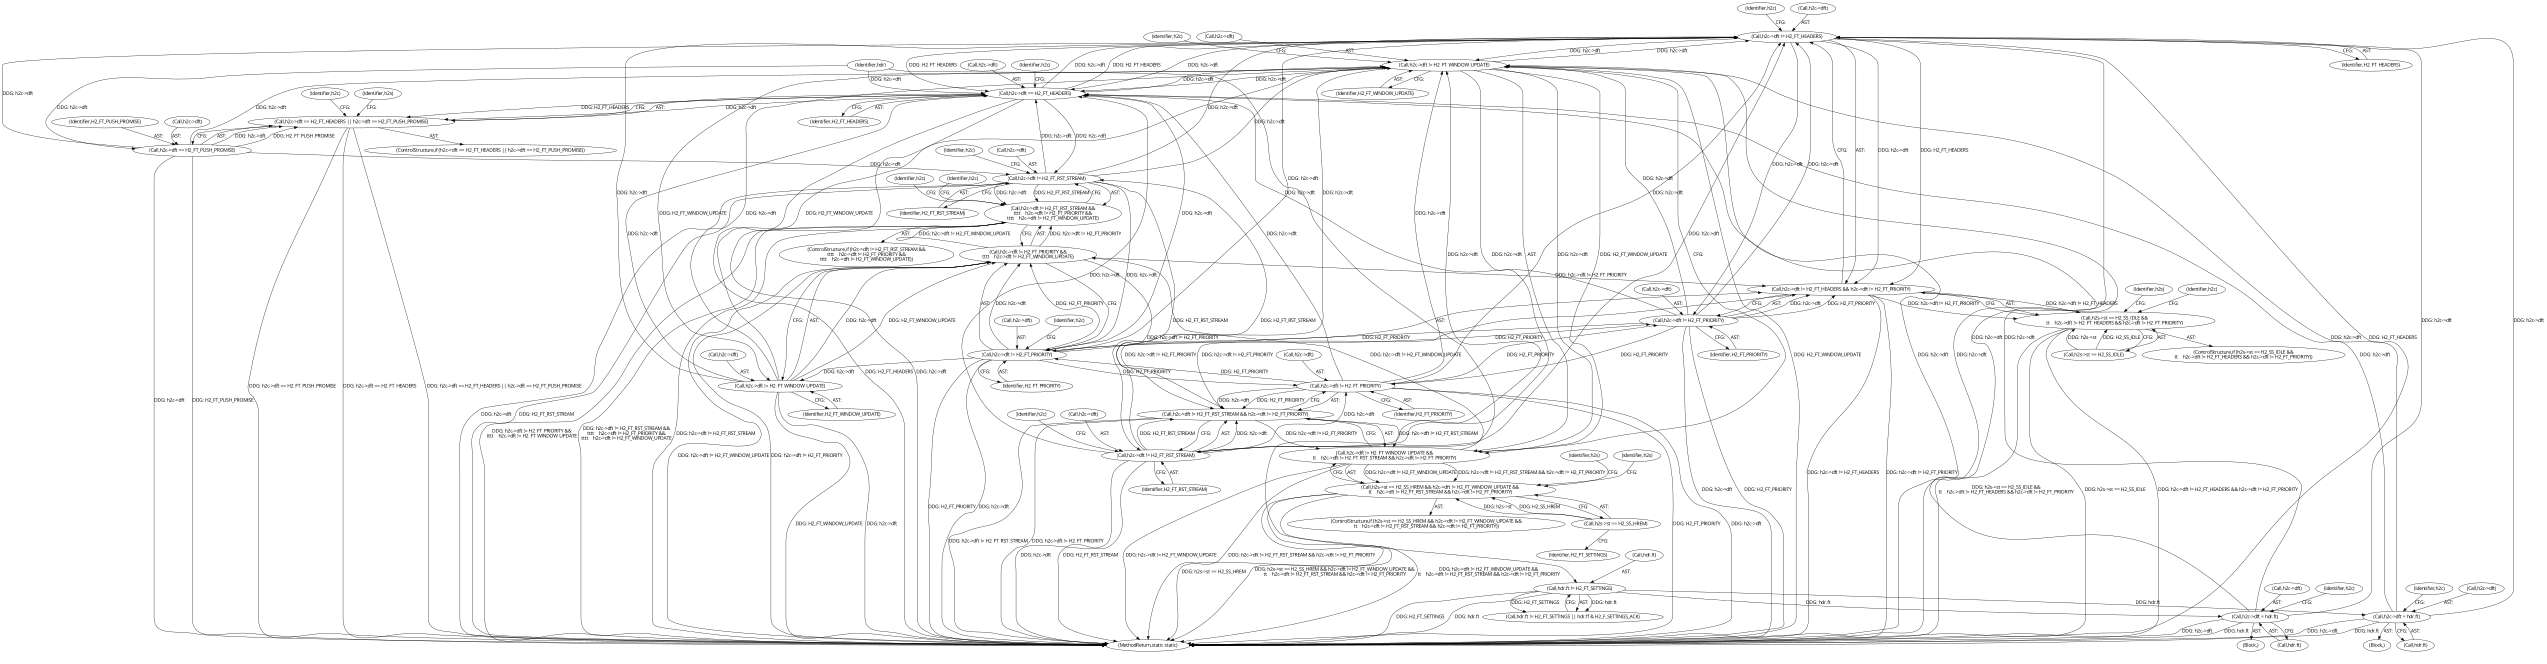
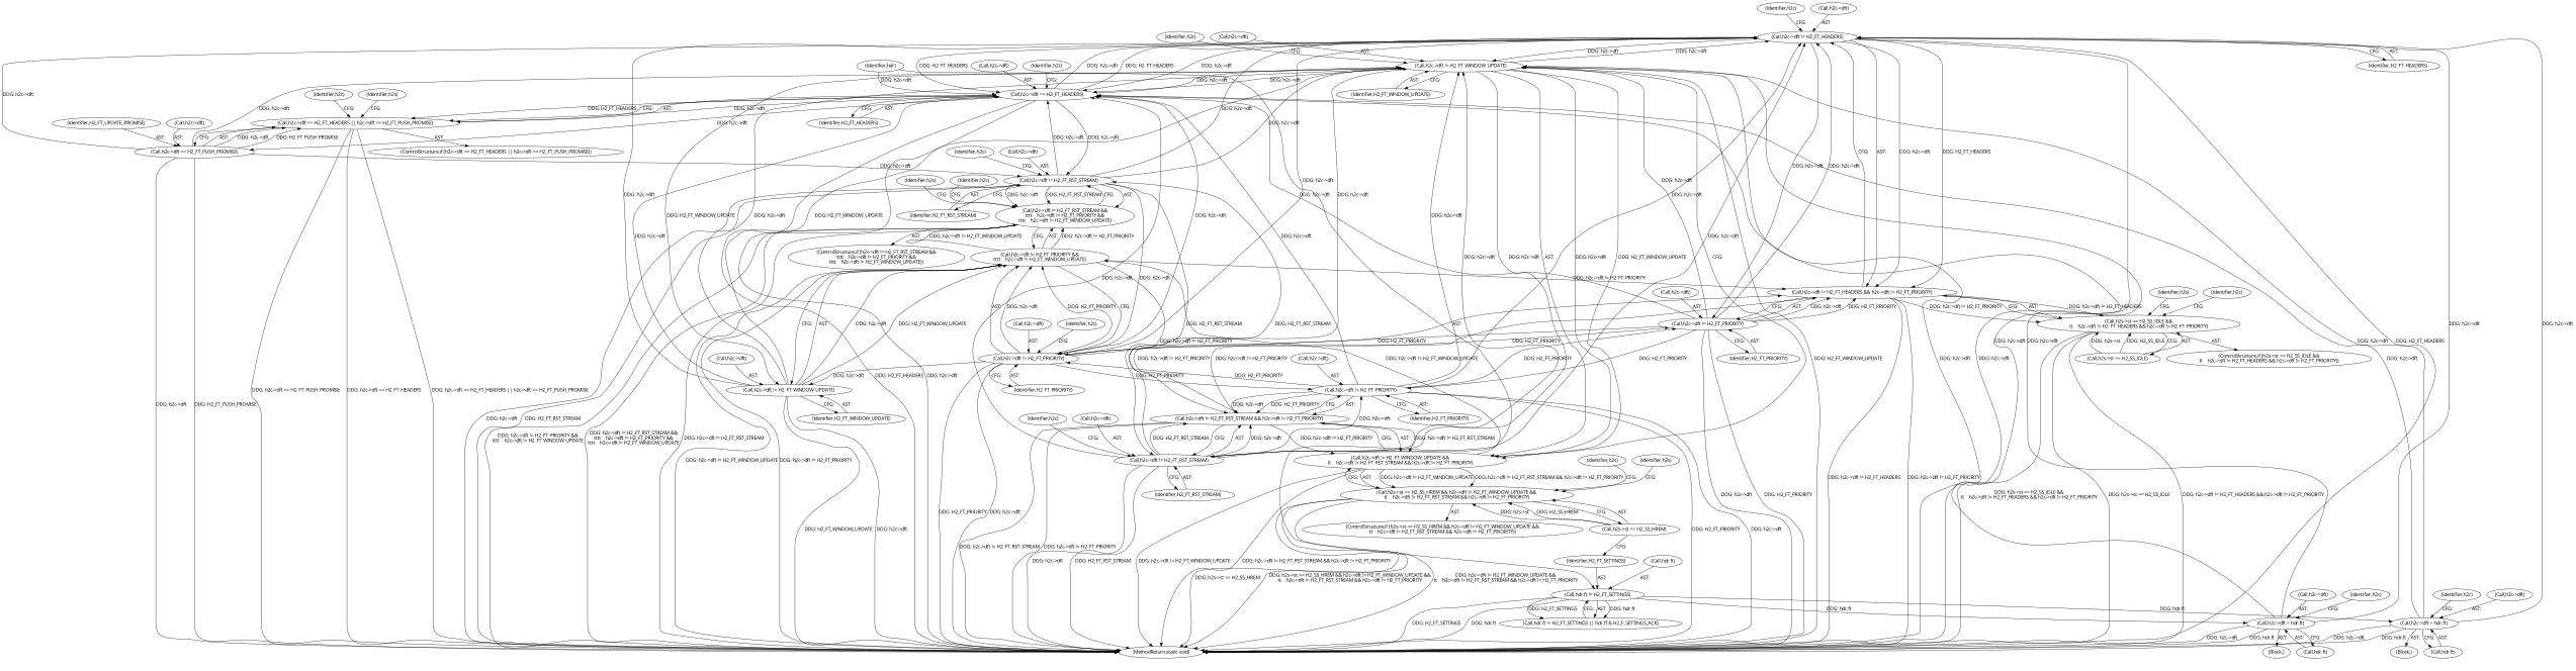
  digraph {
    fontname="Open Sans"
    node [fontname="Open Sans"]
    edge [fontname="Open Sans"]
    n1 [label="(Call,h2c->dft != H2_FT_HEADERS)"]
    n2 [label="(Call,h2c->dft != H2_FT_WINDOW_UPDATE)"]
    n3 [label="(Call,h2c->dft == H2_FT_HEADERS)"]
    n4 [label="(Call,h2c->dft != H2_FT_PRIORITY)"]
    n5 [label="(Call,h2c->dft != H2_FT_HEADERS && h2c->dft != H2_FT_PRIORITY)"]
-   n6 [label="(MethodReturn,static static)"]
+   n6 [label="(MethodReturn,static void)"]
    n7 [label="(Identifier,H2_FT_HEADERS)"]
    n8 [label="(Call,h2c->dft != H2_FT_RST_STREAM)"]
    n9 [label="(Call,h2c->dft != H2_FT_WINDOW_UPDATE)"]
    n10 [label="(Call,h2c->dft != H2_FT_WINDOW_UPDATE &&\n\t\t    h2c->dft != H2_FT_RST_STREAM && h2c->dft != H2_FT_PRIORITY)"]
    n11 [label="(Identifier,H2_FT_WINDOW_UPDATE)"]
    n12 [label="(Call,h2c->dft != H2_FT_RST_STREAM)"]
    n13 [label="(Call,h2c->dft == H2_FT_PUSH_PROMISE)"]
    n14 [label="(Call,h2c->dft == H2_FT_HEADERS || h2c->dft == H2_FT_PUSH_PROMISE)"]
    n15 [label="(Identifier,H2_FT_HEADERS)"]
    n16 [label="(Call,h2c->dft != H2_FT_PRIORITY)"]
    n17 [label="(Call,h2c->dft != H2_FT_PRIORITY)"]
    n18 [label="(Identifier,H2_FT_PRIORITY)"]
    n19 [label="(Call,h2c->dft != H2_FT_RST_STREAM && h2c->dft != H2_FT_PRIORITY)"]
    n20 [label="(Call,h2s->st == H2_SS_IDLE &&\n\t\t    h2c->dft != H2_FT_HEADERS && h2c->dft != H2_FT_PRIORITY)"]
    n21 [label="(Identifier,H2_FT_RST_STREAM)"]
    n22 [label="(Call,h2c->dft != H2_FT_PRIORITY &&\n\t\t\t\t    h2c->dft != H2_FT_WINDOW_UPDATE)"]
    n23 [label="(Identifier,H2_FT_WINDOW_UPDATE)"]
    n24 [label="(Call,h2s->st == H2_SS_HREM && h2c->dft != H2_FT_WINDOW_UPDATE &&\n\t\t    h2c->dft != H2_FT_RST_STREAM && h2c->dft != H2_FT_PRIORITY)"]
    n25 [label="(Call,h2c->dft != H2_FT_RST_STREAM &&\n\t\t\t\t    h2c->dft != H2_FT_PRIORITY &&\n\t\t\t\t    h2c->dft != H2_FT_WINDOW_UPDATE)"]
    n26 [label="(Identifier,H2_FT_RST_STREAM)"]
    n27 [label="(Identifier,H2_FT_PRIORITY)"]
    n28 [label="(Identifier,H2_FT_PRIORITY)"]
    n29 [label="(ControlStructure,if (h2c->dft != H2_FT_RST_STREAM &&\n\t\t\t\t    h2c->dft != H2_FT_PRIORITY &&\n\t\t\t\t    h2c->dft != H2_FT_WINDOW_UPDATE))"]
    n30 [label="(ControlStructure,if (h2c->dft == H2_FT_HEADERS || h2c->dft == H2_FT_PUSH_PROMISE))"]
    n31 [label="(Call,h2c->dft = hdr.ft)"]
    n32 [label="(Call,hdr.ft)"]
    n33 [label="(Block,)"]
    n34 [label="(Call,hdr.ft != H2_FT_SETTINGS)"]
    n35 [label="(Call,h2c->dft = hdr.ft)"]
    n36 [label="(Call,hdr.ft != H2_FT_SETTINGS || hdr.ff & H2_F_SETTINGS_ACK)"]
    n37 [label="(Block,)"]
    n38 [label="(Call,hdr.ft)"]
    n39 [label="(Identifier,H2_FT_SETTINGS)"]
-   n40 [label="(Identifier,H2_FT_PUSH_PROMISE)"]
+   n40 [label="(Identifier,H2_FT_UPDATE_PROMISE)"]
    n41 [label="(Call,h2s->st == H2_SS_IDLE)"]
    n42 [label="(ControlStructure,if (h2s->st == H2_SS_IDLE &&\n\t\t    h2c->dft != H2_FT_HEADERS && h2c->dft != H2_FT_PRIORITY))"]
    n43 [label="(Call,h2s->st == H2_SS_HREM)"]
    n44 [label="(ControlStructure,if (h2s->st == H2_SS_HREM && h2c->dft != H2_FT_WINDOW_UPDATE &&\n\t\t    h2c->dft != H2_FT_RST_STREAM && h2c->dft != H2_FT_PRIORITY))"]
    n45 [label="(Identifier,hdr)"]
    n46 [label="(Identifier,h2c)"]
    n47 [label="(Identifier,h2c)"]
    n48 [label="(Identifier,h2s)"]
    n49 [label="(Identifier,h2c)"]
    n50 [label="(Call,h2c->dft)"]
    n51 [label="(Call,h2c->dft)"]
    n52 [label="(Identifier,h2c)"]
    n53 [label="(Call,h2c->dft)"]
    n54 [label="(Call,h2c->dft)"]
    n55 [label="(Identifier,h2s)"]
    n56 [label="(Identifier,h2c)"]
    n57 [label="(Call,h2c->dft)"]
    n58 [label="(Call,h2c->dft)"]
    n59 [label="(Call,h2c->dft)"]
    n60 [label="(Identifier,h2c)"]
    n61 [label="(Call,h2c->dft)"]
    n62 [label="(Identifier,h2c)"]
    n63 [label="(Call,h2c->dft)"]
    n64 [label="(Call,h2c->dft)"]
    n65 [label="(Call,h2c->dft)"]
    n66 [label="(Identifier,h2c)"]
    n67 [label="(Call,h2c->dft)"]
    n68 [label="(Identifier,h2c)"]
    n69 [label="(Identifier,h2c)"]
    n70 [label="(Identifier,h2c)"]
    n71 [label="(Identifier,h2c)"]
    n72 [label="(Identifier,h2s)"]
    n73 [label="(Identifier,h2s)"]
    n74 [label="(Call,hdr.ft)"]
    n1 -> n2 [label="DDG: h2c->dft"]
    n1 -> n3 [label="DDG: h2c->dft"]
    n1 -> n3 [label="DDG: H2_FT_HEADERS"]
    n1 -> n4 [label="DDG: h2c->dft"]
    n1 -> n5 [label="AST: "]
    n1 -> n5 [label="DDG: h2c->dft"]
    n1 -> n5 [label="DDG: H2_FT_HEADERS"]
    n1 -> n6 [label="DDG: h2c->dft"]
    n1 -> n6 [label="DDG: H2_FT_HEADERS"]
    n1 -> n7 [label="CFG: "]
    n2 -> n1 [label="DDG: h2c->dft"]
    n2 -> n3 [label="DDG: h2c->dft"]
    n2 -> n6 [label="DDG: h2c->dft"]
    n2 -> n6 [label="DDG: H2_FT_WINDOW_UPDATE"]
    n2 -> n8 [label="DDG: h2c->dft"]
    n2 -> n9 [label="DDG: H2_FT_WINDOW_UPDATE"]
    n2 -> n10 [label="AST: "]
    n2 -> n10 [label="DDG: h2c->dft"]
    n2 -> n10 [label="DDG: H2_FT_WINDOW_UPDATE"]
    n2 -> n11 [label="CFG: "]
    n3 -> n1 [label="DDG: h2c->dft"]
    n3 -> n1 [label="DDG: H2_FT_HEADERS"]
    n3 -> n2 [label="DDG: h2c->dft"]
    n3 -> n6 [label="DDG: h2c->dft"]
    n3 -> n6 [label="DDG: H2_FT_HEADERS"]
    n3 -> n12 [label="DDG: h2c->dft"]
-   n45 -> n13 [label="DDG: h2c->dft"]
+   n3 -> n13 [label="DDG: h2c->dft"]
    n3 -> n14 [label="AST: "]
    n3 -> n14 [label="DDG: h2c->dft"]
    n3 -> n14 [label="DDG: H2_FT_HEADERS"]
    n3 -> n15 [label="CFG: "]
    n4 -> n1 [label="DDG: h2c->dft"]
    n4 -> n2 [label="DDG: h2c->dft"]
    n4 -> n3 [label="DDG: h2c->dft"]
    n4 -> n5 [label="AST: "]
    n4 -> n5 [label="DDG: h2c->dft"]
    n4 -> n5 [label="DDG: H2_FT_PRIORITY"]
    n4 -> n6 [label="DDG: h2c->dft"]
    n4 -> n6 [label="DDG: H2_FT_PRIORITY"]
    n4 -> n16 [label="DDG: H2_FT_PRIORITY"]
    n4 -> n17 [label="DDG: H2_FT_PRIORITY"]
    n4 -> n18 [label="CFG: "]
    n5 -> n1 [label="CFG: "]
    n5 -> n4 [label="CFG: "]
    n5 -> n6 [label="DDG: h2c->dft != H2_FT_HEADERS"]
    n5 -> n6 [label="DDG: h2c->dft != H2_FT_PRIORITY"]
    n5 -> n19 [label="DDG: h2c->dft != H2_FT_PRIORITY"]
    n5 -> n20 [label="AST: "]
    n5 -> n20 [label="DDG: h2c->dft != H2_FT_HEADERS"]
    n5 -> n20 [label="DDG: h2c->dft != H2_FT_PRIORITY"]
    n7 -> n1 [label="AST: "]
    n8 -> n1 [label="DDG: h2c->dft"]
    n8 -> n2 [label="DDG: h2c->dft"]
    n8 -> n3 [label="DDG: h2c->dft"]
    n8 -> n6 [label="DDG: h2c->dft"]
    n8 -> n6 [label="DDG: H2_FT_RST_STREAM"]
    n8 -> n12 [label="DDG: H2_FT_RST_STREAM"]
    n8 -> n16 [label="DDG: h2c->dft"]
    n8 -> n19 [label="AST: "]
    n8 -> n19 [label="DDG: h2c->dft"]
    n8 -> n19 [label="DDG: H2_FT_RST_STREAM"]
    n8 -> n21 [label="CFG: "]
    n9 -> n1 [label="DDG: h2c->dft"]
    n9 -> n2 [label="DDG: h2c->dft"]
    n9 -> n2 [label="DDG: H2_FT_WINDOW_UPDATE"]
    n9 -> n3 [label="DDG: h2c->dft"]
    n9 -> n6 [label="DDG: h2c->dft"]
    n9 -> n6 [label="DDG: H2_FT_WINDOW_UPDATE"]
    n9 -> n22 [label="AST: "]
    n9 -> n22 [label="DDG: h2c->dft"]
    n9 -> n22 [label="DDG: H2_FT_WINDOW_UPDATE"]
    n9 -> n23 [label="CFG: "]
    n10 -> n2 [label="CFG: "]
    n10 -> n6 [label="DDG: h2c->dft != H2_FT_RST_STREAM && h2c->dft != H2_FT_PRIORITY"]
    n10 -> n6 [label="DDG: h2c->dft != H2_FT_WINDOW_UPDATE"]
    n10 -> n19 [label="CFG: "]
    n10 -> n22 [label="DDG: h2c->dft != H2_FT_WINDOW_UPDATE"]
    n10 -> n24 [label="AST: "]
    n10 -> n24 [label="DDG: h2c->dft != H2_FT_WINDOW_UPDATE"]
    n10 -> n24 [label="DDG: h2c->dft != H2_FT_RST_STREAM && h2c->dft != H2_FT_PRIORITY"]
    n11 -> n2 [label="AST: "]
    n12 -> n1 [label="DDG: h2c->dft"]
    n12 -> n2 [label="DDG: h2c->dft"]
    n12 -> n3 [label="DDG: h2c->dft"]
    n12 -> n6 [label="DDG: h2c->dft"]
    n12 -> n6 [label="DDG: H2_FT_RST_STREAM"]
    n12 -> n8 [label="DDG: H2_FT_RST_STREAM"]
    n12 -> n17 [label="DDG: h2c->dft"]
    n12 -> n25 [label="AST: "]
    n12 -> n25 [label="DDG: h2c->dft"]
    n12 -> n25 [label="DDG: H2_FT_RST_STREAM"]
    n12 -> n26 [label="CFG: "]
    n13 -> n1 [label="DDG: h2c->dft"]
    n13 -> n2 [label="DDG: h2c->dft"]
    n13 -> n6 [label="DDG: H2_FT_PUSH_PROMISE"]
    n13 -> n6 [label="DDG: h2c->dft"]
    n13 -> n12 [label="DDG: h2c->dft"]
    n13 -> n14 [label="AST: "]
    n13 -> n14 [label="DDG: h2c->dft"]
    n13 -> n14 [label="DDG: H2_FT_PUSH_PROMISE"]
    n14 -> n3 [label="CFG: "]
    n14 -> n6 [label="DDG: h2c->dft == H2_FT_PUSH_PROMISE"]
    n14 -> n6 [label="DDG: h2c->dft == H2_FT_HEADERS"]
    n14 -> n6 [label="DDG: h2c->dft == H2_FT_HEADERS || h2c->dft == H2_FT_PUSH_PROMISE"]
    n14 -> n13 [label="CFG: "]
    n14 -> n30 [label="AST: "]
    n15 -> n3 [label="AST: "]
    n16 -> n1 [label="DDG: h2c->dft"]
    n16 -> n2 [label="DDG: h2c->dft"]
    n16 -> n3 [label="DDG: h2c->dft"]
    n16 -> n4 [label="DDG: H2_FT_PRIORITY"]
    n16 -> n6 [label="DDG: H2_FT_PRIORITY"]
    n16 -> n6 [label="DDG: h2c->dft"]
    n16 -> n17 [label="DDG: H2_FT_PRIORITY"]
    n16 -> n19 [label="AST: "]
    n16 -> n19 [label="DDG: h2c->dft"]
    n16 -> n19 [label="DDG: H2_FT_PRIORITY"]
    n16 -> n27 [label="CFG: "]
    n17 -> n1 [label="DDG: h2c->dft"]
    n17 -> n2 [label="DDG: h2c->dft"]
    n17 -> n3 [label="DDG: h2c->dft"]
    n17 -> n4 [label="DDG: H2_FT_PRIORITY"]
    n17 -> n6 [label="DDG: H2_FT_PRIORITY"]
    n17 -> n6 [label="DDG: h2c->dft"]
    n17 -> n9 [label="DDG: h2c->dft"]
    n17 -> n16 [label="DDG: H2_FT_PRIORITY"]
    n17 -> n22 [label="AST: "]
    n17 -> n22 [label="DDG: h2c->dft"]
    n17 -> n22 [label="DDG: H2_FT_PRIORITY"]
    n17 -> n28 [label="CFG: "]
    n18 -> n4 [label="AST: "]
    n19 -> n5 [label="DDG: h2c->dft != H2_FT_PRIORITY"]
    n19 -> n6 [label="DDG: h2c->dft != H2_FT_RST_STREAM"]
    n19 -> n6 [label="DDG: h2c->dft != H2_FT_PRIORITY"]
    n19 -> n8 [label="CFG: "]
    n19 -> n10 [label="AST: "]
    n19 -> n10 [label="DDG: h2c->dft != H2_FT_RST_STREAM"]
    n19 -> n10 [label="DDG: h2c->dft != H2_FT_PRIORITY"]
    n19 -> n16 [label="CFG: "]
    n20 -> n5 [label="CFG: "]
    n20 -> n6 [label="DDG: h2s->st == H2_SS_IDLE"]
    n20 -> n6 [label="DDG: h2c->dft != H2_FT_HEADERS && h2c->dft != H2_FT_PRIORITY"]
    n20 -> n6 [label="DDG: h2s->st == H2_SS_IDLE &&\n\t\t    h2c->dft != H2_FT_HEADERS && h2c->dft != H2_FT_PRIORITY"]
    n20 -> n41 [label="CFG: "]
    n20 -> n42 [label="AST: "]
    n21 -> n8 [label="AST: "]
    n22 -> n5 [label="DDG: h2c->dft != H2_FT_PRIORITY"]
    n22 -> n6 [label="DDG: h2c->dft != H2_FT_PRIORITY"]
    n22 -> n6 [label="DDG: h2c->dft != H2_FT_WINDOW_UPDATE"]
    n22 -> n9 [label="CFG: "]
    n22 -> n17 [label="CFG: "]
    n22 -> n19 [label="DDG: h2c->dft != H2_FT_PRIORITY"]
    n22 -> n25 [label="AST: "]
    n22 -> n25 [label="DDG: h2c->dft != H2_FT_PRIORITY"]
    n22 -> n25 [label="DDG: h2c->dft != H2_FT_WINDOW_UPDATE"]
    n23 -> n9 [label="AST: "]
    n24 -> n6 [label="DDG: h2s->st == H2_SS_HREM && h2c->dft != H2_FT_WINDOW_UPDATE &&\n\t\t    h2c->dft != H2_FT_RST_STREAM && h2c->dft != H2_FT_PRIORITY"]
    n24 -> n6 [label="DDG: h2c->dft != H2_FT_WINDOW_UPDATE &&\n\t\t    h2c->dft != H2_FT_RST_STREAM && h2c->dft != H2_FT_PRIORITY"]
    n24 -> n6 [label="DDG: h2s->st == H2_SS_HREM"]
    n24 -> n10 [label="CFG: "]
    n24 -> n43 [label="CFG: "]
    n24 -> n44 [label="AST: "]
    n25 -> n6 [label="DDG: h2c->dft != H2_FT_RST_STREAM &&\n\t\t\t\t    h2c->dft != H2_FT_PRIORITY &&\n\t\t\t\t    h2c->dft != H2_FT_WINDOW_UPDATE"]
    n25 -> n6 [label="DDG: h2c->dft != H2_FT_RST_STREAM"]
    n25 -> n6 [label="DDG: h2c->dft != H2_FT_PRIORITY &&\n\t\t\t\t    h2c->dft != H2_FT_WINDOW_UPDATE"]
    n25 -> n12 [label="CFG: "]
    n25 -> n22 [label="CFG: "]
    n25 -> n29 [label="AST: "]
    n26 -> n12 [label="AST: "]
    n27 -> n16 [label="AST: "]
    n28 -> n17 [label="AST: "]
    n31 -> n1 [label="DDG: h2c->dft"]
    n31 -> n2 [label="DDG: h2c->dft"]
    n31 -> n3 [label="DDG: h2c->dft"]
    n31 -> n6 [label="DDG: h2c->dft"]
    n31 -> n6 [label="DDG: hdr.ft"]
    n31 -> n32 [label="CFG: "]
    n31 -> n33 [label="AST: "]
    n32 -> n31 [label="AST: "]
    n34 -> n6 [label="DDG: H2_FT_SETTINGS"]
    n34 -> n6 [label="DDG: hdr.ft"]
    n34 -> n31 [label="DDG: hdr.ft"]
    n34 -> n35 [label="DDG: hdr.ft"]
    n34 -> n36 [label="AST: "]
    n34 -> n36 [label="DDG: hdr.ft"]
    n34 -> n36 [label="DDG: H2_FT_SETTINGS"]
    n35 -> n1 [label="DDG: h2c->dft"]
    n35 -> n2 [label="DDG: h2c->dft"]
    n35 -> n3 [label="DDG: h2c->dft"]
    n35 -> n6 [label="DDG: h2c->dft"]
    n35 -> n6 [label="DDG: hdr.ft"]
    n35 -> n37 [label="AST: "]
    n35 -> n38 [label="CFG: "]
    n36 -> n34 [label="CFG: "]
    n38 -> n35 [label="AST: "]
+   n39 -> n34 [label="AST: "]
    n40 -> n13 [label="AST: "]
    n41 -> n20 [label="AST: "]
    n41 -> n20 [label="DDG: h2s->st"]
    n41 -> n20 [label="DDG: H2_SS_IDLE"]
    n43 -> n24 [label="AST: "]
    n43 -> n24 [label="DDG: h2s->st"]
    n43 -> n24 [label="DDG: H2_SS_HREM"]
    n43 -> n39 [label="CFG: "]
    n45 -> n3 [label="DDG: h2c->dft"]
    n45 -> n34 [label="AST: "]
    n46 -> n8 [label="CFG: "]
    n47 -> n20 [label="CFG: "]
    n48 -> n20 [label="CFG: "]
    n49 -> n25 [label="CFG: "]
    n50 -> n13 [label="AST: "]
    n51 -> n16 [label="AST: "]
    n52 -> n12 [label="CFG: "]
    n53 -> n8 [label="AST: "]
    n54 -> n4 [label="AST: "]
    n55 -> n24 [label="CFG: "]
    n56 -> n1 [label="CFG: "]
    n57 -> n17 [label="AST: "]
    n58 -> n1 [label="AST: "]
    n59 -> n31 [label="AST: "]
    n60 -> n25 [label="CFG: "]
    n61 -> n9 [label="AST: "]
    n62 -> n35 [label="CFG: "]
    n63 -> n12 [label="AST: "]
    n64 -> n35 [label="AST: "]
    n65 -> n3 [label="AST: "]
    n66 -> n2 [label="CFG: "]
    n67 -> n2 [label="AST: "]
    n68 -> n14 [label="CFG: "]
    n69 -> n31 [label="CFG: "]
    n70 -> n3 [label="CFG: "]
    n71 -> n17 [label="CFG: "]
    n72 -> n24 [label="CFG: "]
    n73 -> n14 [label="CFG: "]
    n74 -> n34 [label="AST: "]
  }
